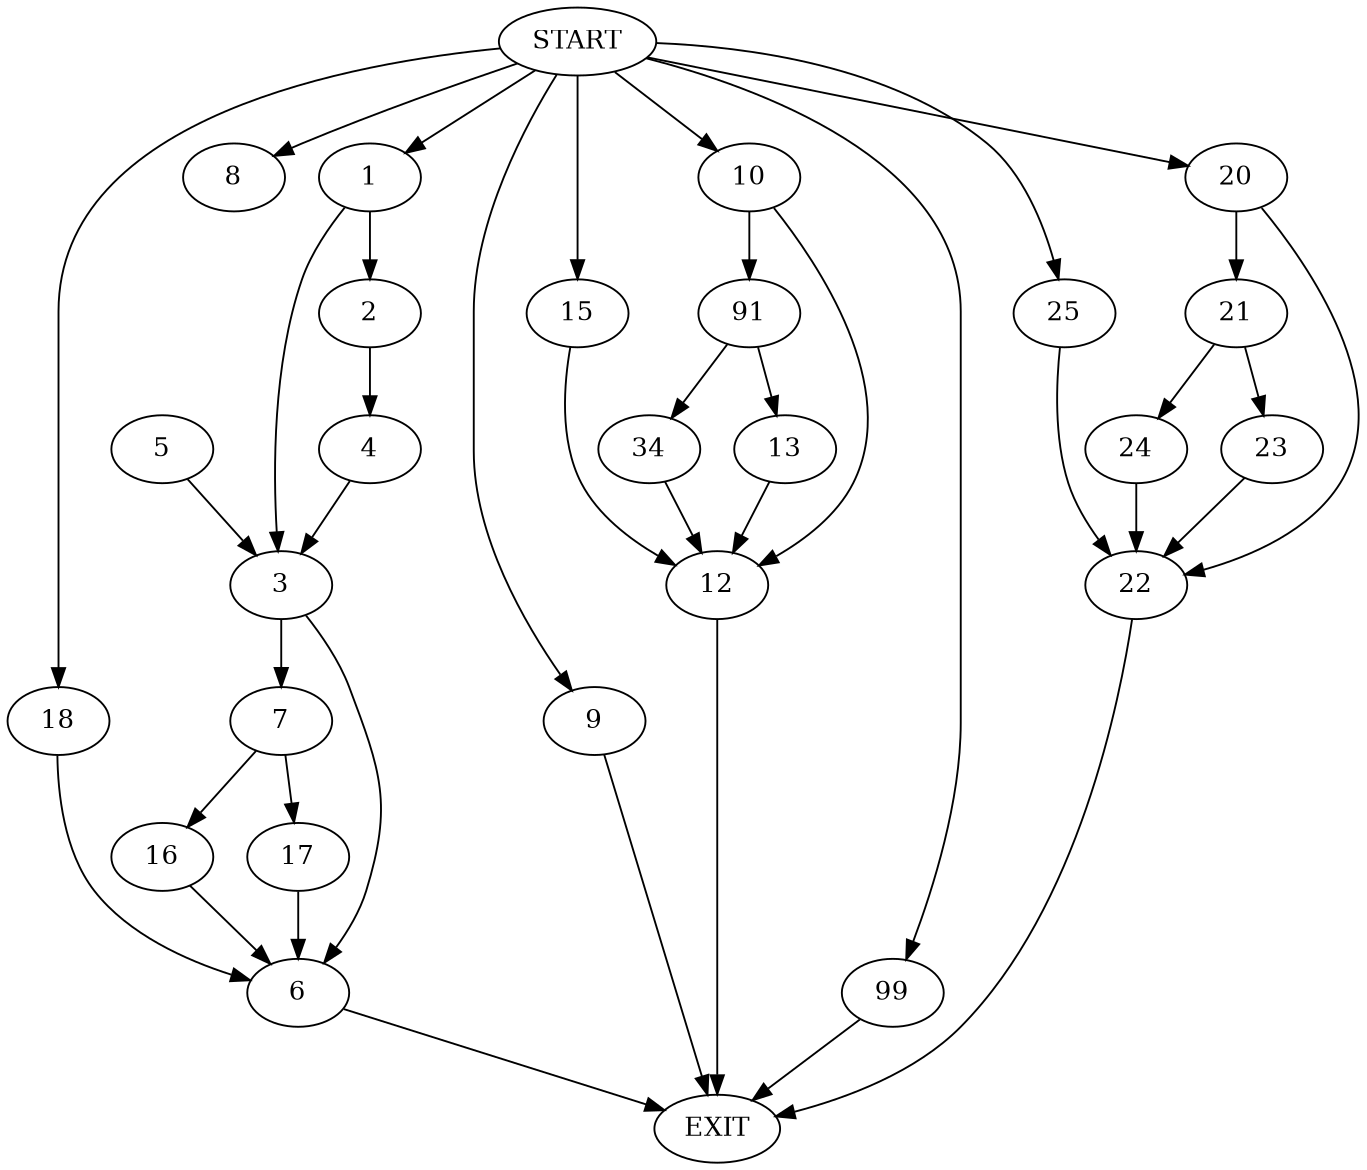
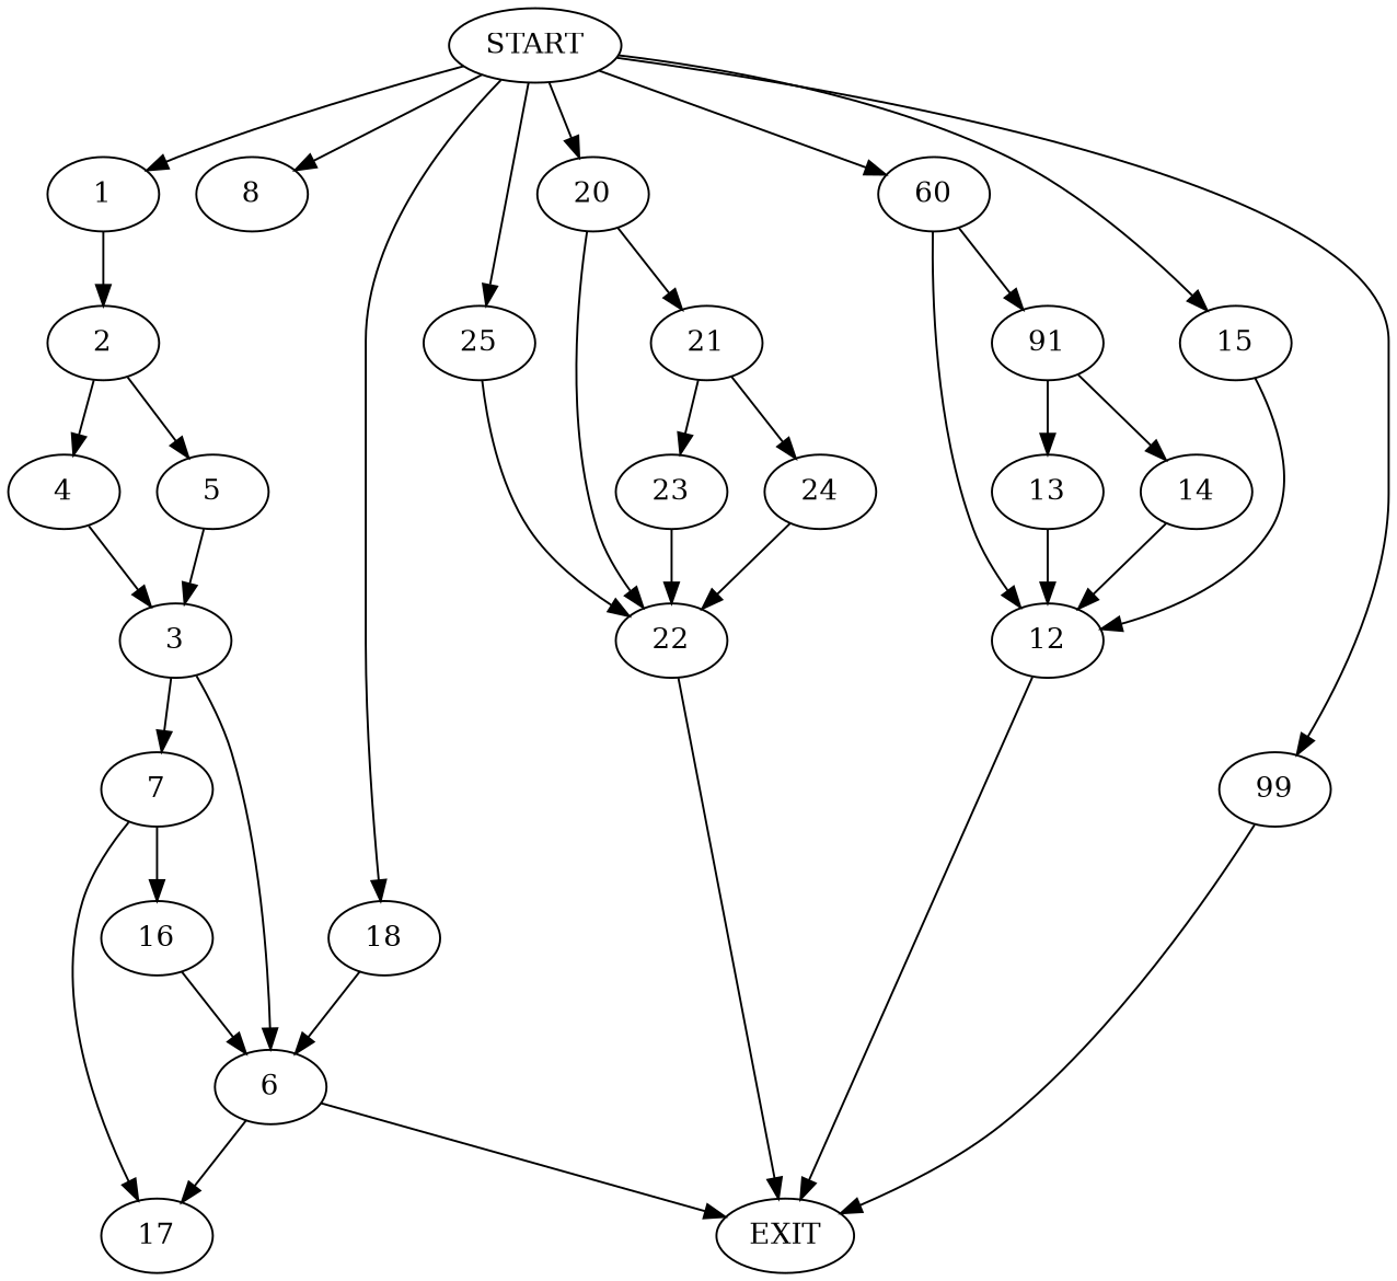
  digraph {
    n1 [label=START]
    1
    8
-   9
-   10
+   10 [label=60]
    15
    18
    n8 [label=99]
    20
    25
    2
    3
    n13 [label=EXIT]
    n14 [label=91]
    12
    6
    21
    22
    4
    5
    7
    16
    17
    13
-   14 [label=34]
+   14
    23
    24
    n1 -> 1
    n1 -> 8
-   n1 -> 9
    n1 -> 10
    n1 -> 15
    n1 -> 18
    n1 -> n8
    n1 -> 20
    n1 -> 25
    1 -> 2
-   1 -> 3
-   9 -> n13
    10 -> n14
    10 -> 12
    15 -> 12
    18 -> 6
    n8 -> n13
    20 -> 21
    20 -> 22
    25 -> 22
    2 -> 4
+   2 -> 5
    3 -> 6
    3 -> 7
    n14 -> 13
    n14 -> 14
    12 -> n13
    6 -> n13
    21 -> 23
    21 -> 24
    22 -> n13
    4 -> 3
    5 -> 3
    7 -> 16
    7 -> 17
    16 -> 6
-   17 -> 6
+   6 -> 17
    13 -> 12
    14 -> 12
    23 -> 22
    24 -> 22
  }
